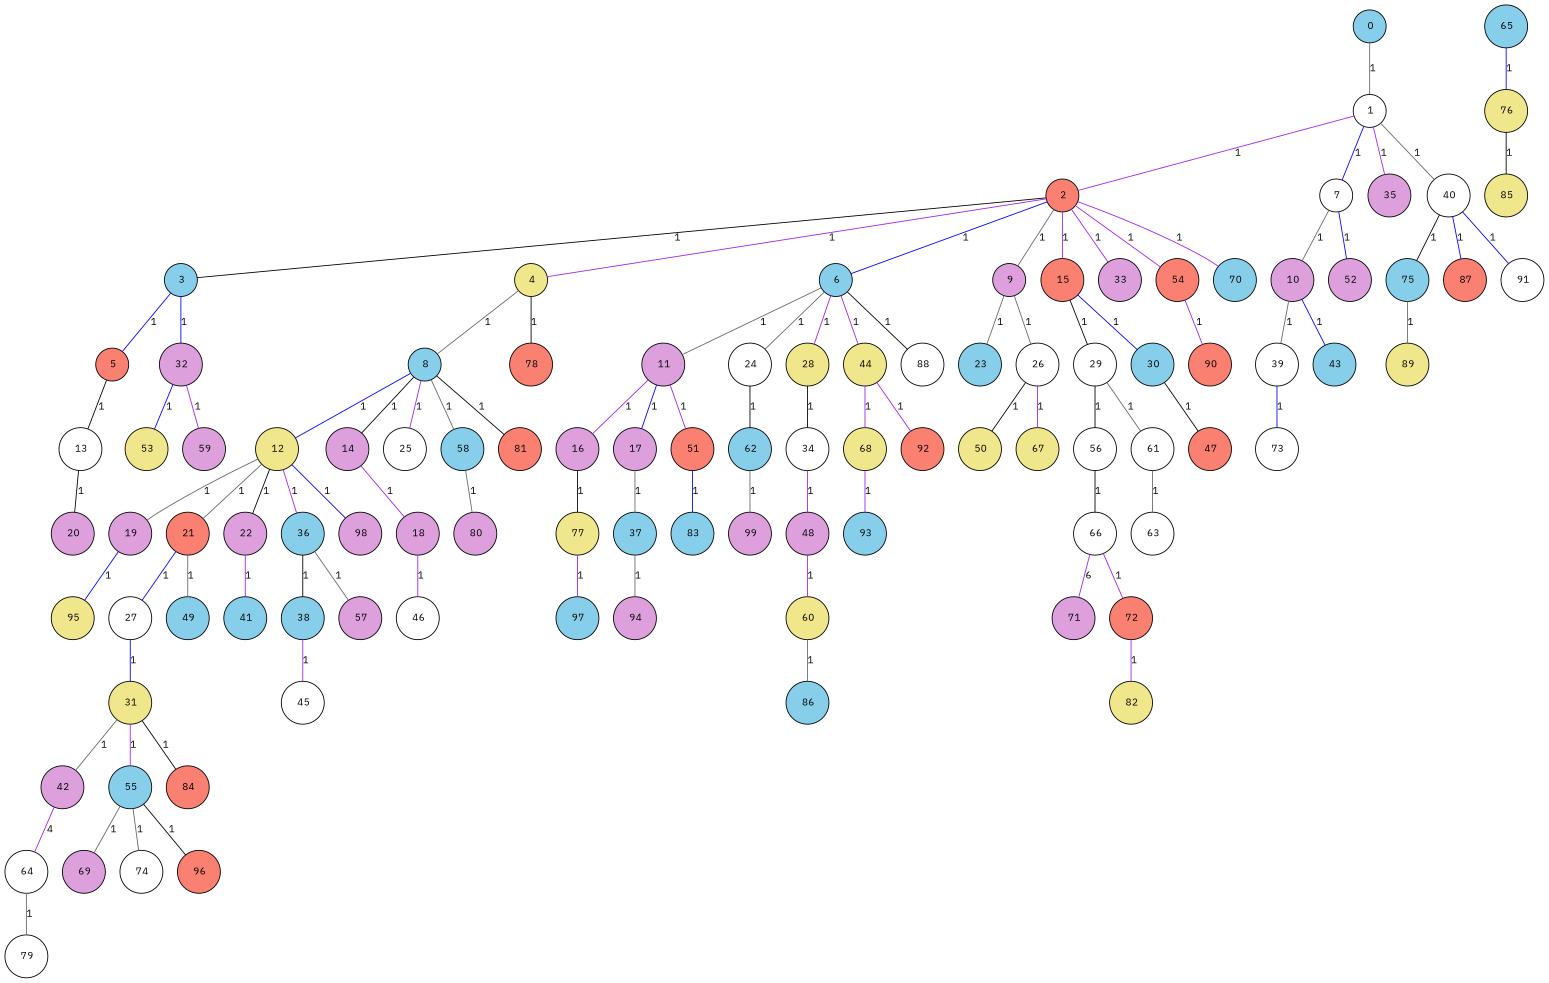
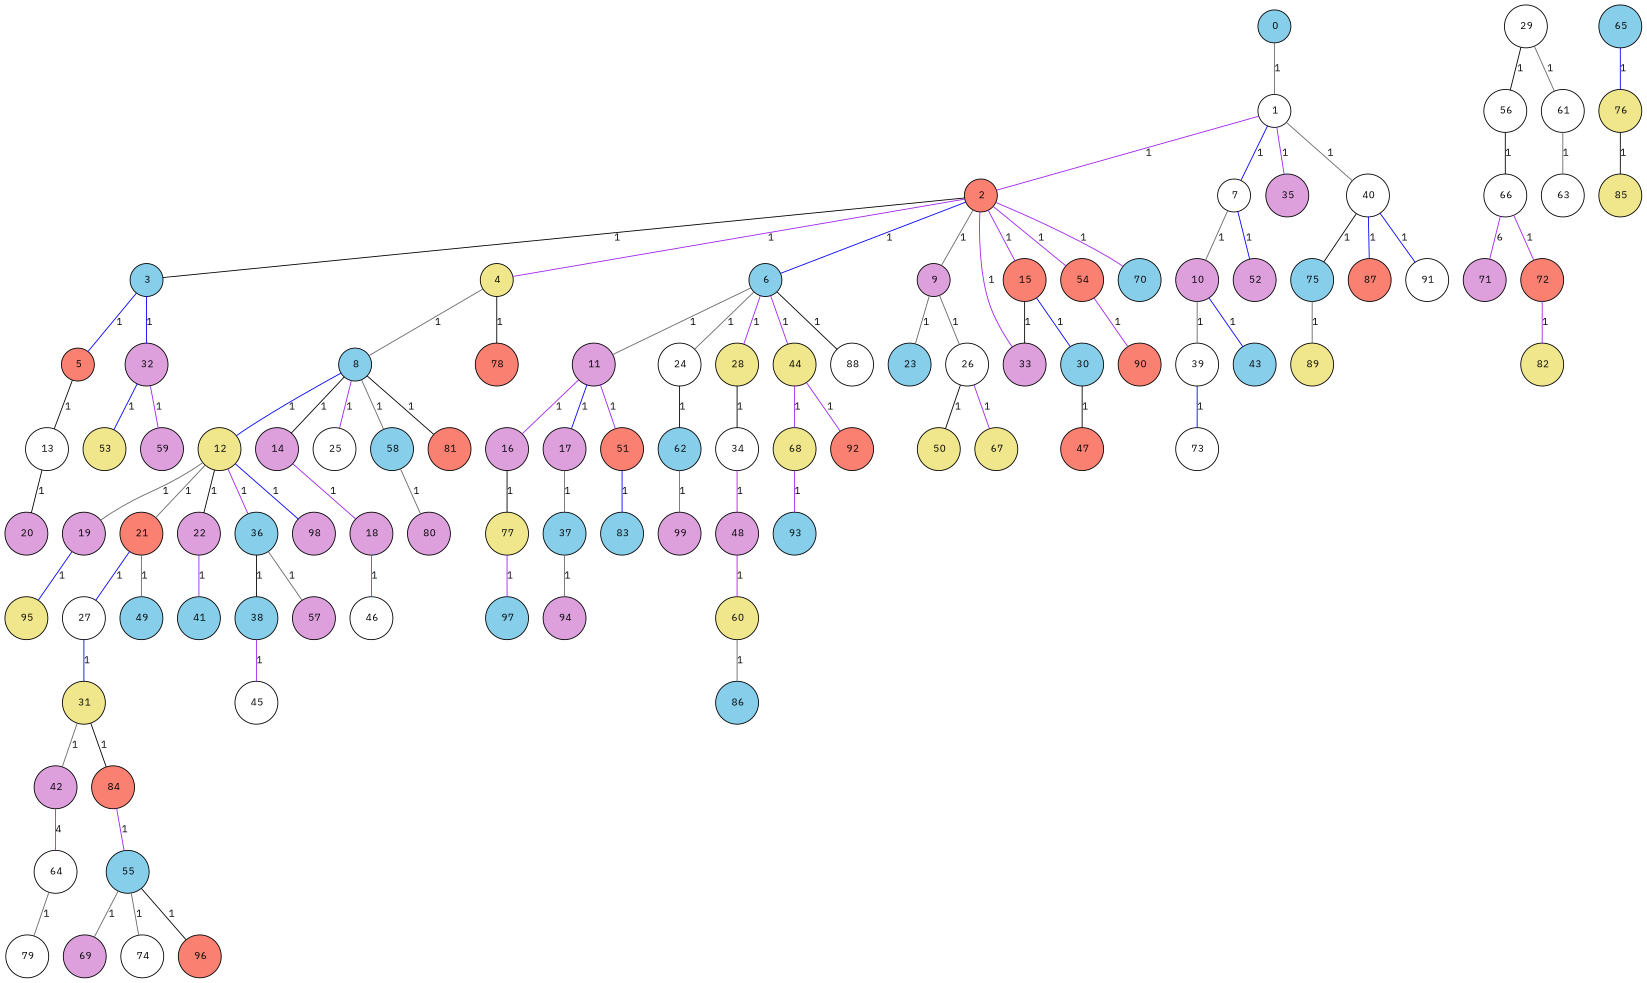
  graph {
    fixedsize="true;"
    fontname="IBM Plex Sans"
    node [color=black fillcolor=plum fontname="IBM Plex Sans" fontsize=12 hight=.12 shape=circle style=filled]
    edge [color=purple fontname="IBM Plex Sans" fontsize=12]
    n1 [fillcolor=skyblue label=" 0" width=.12]
    n2 [fillcolor=white label=" 1" width=.12]
    n3 [fillcolor=salmon label=" 2" width=.12]
    n4 [fillcolor=white label=" 7" width=.12]
    n5 [label=" 35" width=.12]
    n6 [fillcolor=white label=" 40" width=.12]
    n7 [fillcolor=skyblue label=" 3" width=.12]
    n8 [fillcolor=khaki label=" 4" width=.12]
    n9 [fillcolor=skyblue label=" 6" width=.12]
    n10 [label=" 9" width=.12]
    n11 [fillcolor=salmon label=" 15" width=.12]
    n12 [label=" 33" width=.12]
    n13 [fillcolor=salmon label=" 54" width=.12]
    n14 [fillcolor=skyblue label=" 70" width=.12]
    n15 [label=" 10" width=.12]
    n16 [label=" 52" width=.12]
    n17 [fillcolor=skyblue label=" 75" width=.12]
    n18 [fillcolor=salmon label=" 87" width=.12]
    n19 [fillcolor=white label=" 91" width=.12]
    n20 [fillcolor=salmon label=" 5" width=.12]
    n21 [label=" 32" width=.12]
    n22 [fillcolor=skyblue label=" 8" width=.12]
    n23 [fillcolor=salmon label=" 78" width=.12]
    n24 [label=" 11" width=.12]
    n25 [fillcolor=white label=" 24" width=.12]
    n26 [fillcolor=khaki label=" 28" width=.12]
    n27 [fillcolor=khaki label=" 44" width=.12]
    n28 [fillcolor=white label=" 88" width=.12]
    n29 [fillcolor=skyblue label=" 23" width=.12]
    n30 [fillcolor=white label=" 26" width=.12]
    n31 [fillcolor=white label=" 29" width=.12]
    n32 [fillcolor=skyblue label=" 30" width=.12]
    n33 [fillcolor=salmon label=" 90" width=.12]
    n34 [fillcolor=white label=" 13" width=.12]
    n35 [fillcolor=khaki label=" 53" width=.12]
    n36 [label=" 59" width=.12]
    n37 [fillcolor=skyblue label=" 65" width=.12]
    n38 [fillcolor=khaki label=" 76" width=.12]
    n39 [fillcolor=khaki label=" 12" width=.12]
    n40 [label=" 14" width=.12]
    n41 [fillcolor=white label=" 25" width=.12]
    n42 [fillcolor=skyblue label=" 58" width=.12]
    n43 [fillcolor=salmon label=" 81" width=.12]
    n44 [label=" 20" width=.12]
    n45 [label=" 16" width=.12]
    n46 [label=" 17" width=.12]
    n47 [fillcolor=salmon label=" 51" width=.12]
    n48 [fillcolor=skyblue label=" 62" width=.12]
    n49 [fillcolor=white label=" 34" width=.12]
    n50 [fillcolor=khaki label=" 68" width=.12]
    n51 [fillcolor=salmon label=" 92" width=.12]
    n52 [fillcolor=white label=" 39" width=.12]
    n53 [fillcolor=skyblue label=" 43" width=.12]
    n54 [label=" 19" width=.12]
    n55 [fillcolor=salmon label=" 21" width=.12]
    n56 [label=" 22" width=.12]
    n57 [fillcolor=skyblue label=" 36" width=.12]
    n58 [label=" 98" width=.12]
    n59 [label=" 18" width=.12]
    n60 [label=" 80" width=.12]
    n61 [fillcolor=khaki label=" 50" width=.12]
    n62 [fillcolor=khaki label=" 67" width=.12]
    n63 [fillcolor=white label=" 73" width=.12]
    n64 [fillcolor=khaki label=" 77" width=.12]
    n65 [fillcolor=skyblue label=" 37" width=.12]
    n66 [fillcolor=skyblue label=" 83" width=.12]
    n67 [fillcolor=khaki label=" 95" width=.12]
    n68 [fillcolor=white label=" 27" width=.12]
    n69 [fillcolor=skyblue label=" 49" width=.12]
    n70 [fillcolor=skyblue label=" 41" width=.12]
    n71 [fillcolor=skyblue label=" 38" width=.12]
    n72 [label=" 57" width=.12]
    n73 [fillcolor=white label=" 46" width=.12]
    n74 [fillcolor=white label=" 56" width=.12]
    n75 [fillcolor=white label=" 61" width=.12]
    n76 [fillcolor=salmon label=" 47" width=.12]
    n77 [fillcolor=skyblue label=" 97" width=.12]
    n78 [label=" 94" width=.12]
    n79 [fillcolor=khaki label=" 31" width=.12]
    n80 [label=" 99" width=.12]
    n81 [label=" 42" width=.12]
    n82 [fillcolor=skyblue label=" 55" width=.12]
    n83 [fillcolor=salmon label=" 84" width=.12]
    n84 [label=" 48" width=.12]
    n85 [fillcolor=white label=" 66" width=.12]
    n86 [fillcolor=white label=" 63" width=.12]
    n87 [fillcolor=white label=" 64" width=.12]
    n88 [label=" 69" width=.12]
    n89 [fillcolor=white label=" 74" width=.12]
    n90 [fillcolor=salmon label=" 96" width=.12]
    n91 [fillcolor=khaki label=" 60" width=.12]
    n92 [fillcolor=white label=" 45" width=.12]
    n93 [fillcolor=khaki label=" 89" width=.12]
    n94 [fillcolor=white label=" 79" width=.12]
    n95 [fillcolor=skyblue label=" 93" width=.12]
    n96 [fillcolor=skyblue label=" 86" width=.12]
    n97 [label=" 71" width=.12]
    n98 [fillcolor=salmon label=" 72" width=.12]
    n99 [fillcolor=khaki label=" 85" width=.12]
    n100 [fillcolor=khaki label=" 82" width=.12]
    n1 -- n2 [color=gray40 label=1]
    n2 -- n3 [label=1]
    n2 -- n4 [color=blue label=1]
    n2 -- n5 [label=1]
    n2 -- n6 [color=gray40 label=1]
    n3 -- n7 [color=black label=1]
    n3 -- n8 [label=1]
    n3 -- n9 [color=blue label=1]
    n3 -- n10 [color=gray40 label=1]
    n3 -- n11 [label=1]
    n3 -- n12 [label=1]
    n3 -- n13 [label=1]
    n3 -- n14 [label=1]
    n4 -- n15 [color=gray40 label=1]
    n4 -- n16 [color=blue label=1]
    n6 -- n17 [color=black label=1]
    n6 -- n18 [color=blue label=1]
    n6 -- n19 [color=blue label=1]
    n7 -- n20 [color=blue label=1]
    n7 -- n21 [color=blue label=1]
    n8 -- n22 [color=gray40 label=1]
    n8 -- n23 [color=black label=1]
    n9 -- n24 [color=gray40 label=1]
    n9 -- n25 [color=gray40 label=1]
    n9 -- n26 [label=1]
    n9 -- n27 [label=1]
    n9 -- n28 [color=black label=1]
    n10 -- n29 [color=gray40 label=1]
    n10 -- n30 [color=gray40 label=1]
-   n11 -- n31 [color=black label=1]
+   n11 -- n12 [color=black label=1]
    n11 -- n32 [color=blue label=1]
    n13 -- n33 [label=1]
    n15 -- n52 [color=gray40 label=1]
    n15 -- n53 [color=blue label=1]
    n17 -- n93 [color=gray40 label=1]
    n20 -- n34 [color=black label=1]
    n21 -- n35 [color=blue label=1]
    n21 -- n36 [label=1]
    n22 -- n39 [color=blue label=1]
    n22 -- n40 [color=black label=1]
    n22 -- n41 [label=1]
    n22 -- n42 [color=gray40 label=1]
    n22 -- n43 [color=black label=1]
    n24 -- n45 [label=1]
    n24 -- n46 [color=blue label=1]
    n24 -- n47 [label=1]
    n25 -- n48 [color=black label=1]
    n26 -- n49 [color=black label=1]
    n27 -- n50 [label=1]
    n27 -- n51 [label=1]
    n30 -- n61 [color=black label=1]
    n30 -- n62 [label=1]
    n31 -- n74 [color=black label=1]
    n31 -- n75 [color=gray40 label=1]
    n32 -- n76 [color=black label=1]
    n34 -- n44 [color=black label=1]
    n37 -- n38 [color=blue label=1]
    n38 -- n99 [color=black label=1]
    n39 -- n54 [color=gray40 label=1]
    n39 -- n55 [color=gray40 label=1]
    n39 -- n56 [color=black label=1]
    n39 -- n57 [label=1]
    n39 -- n58 [color=blue label=1]
    n40 -- n59 [label=1]
    n42 -- n60 [color=gray40 label=1]
    n45 -- n64 [color=black label=1]
    n46 -- n65 [color=gray40 label=1]
    n47 -- n66 [color=blue label=1]
    n48 -- n80 [color=gray40 label=1]
    n49 -- n84 [label=1]
    n50 -- n95 [label=1]
    n52 -- n63 [color=blue label=1]
    n54 -- n67 [color=blue label=1]
    n55 -- n68 [color=blue label=1]
    n55 -- n69 [color=gray40 label=1]
    n56 -- n70 [label=1]
    n57 -- n71 [color=black label=1]
    n57 -- n72 [color=gray40 label=1]
    n59 -- n73 [label=1]
    n64 -- n77 [label=1]
    n65 -- n78 [color=gray40 label=1]
    n68 -- n79 [color=blue label=1]
    n71 -- n92 [label=1]
    n74 -- n85 [color=black label=1]
    n75 -- n86 [color=gray40 label=1]
    n79 -- n81 [color=gray40 label=1]
-   n79 -- n82 [label=1]
+   n83 -- n82 [label=1]
    n79 -- n83 [color=black label=1]
    n81 -- n87 [label=4]
    n82 -- n88 [color=gray40 label=1]
    n82 -- n89 [color=gray40 label=1]
    n82 -- n90 [color=black label=1]
    n84 -- n91 [label=1]
    n85 -- n97 [label=6]
    n85 -- n98 [label=1]
    n87 -- n94 [color=gray40 label=1]
    n91 -- n96 [color=gray40 label=1]
    n98 -- n100 [label=1]
  }
